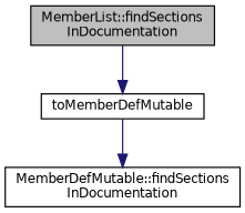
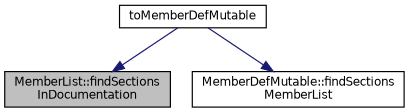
  digraph {
    rankdir=TB
    node [color=black fillcolor=white fontname=Helvetica fontsize=10 shape=record style=filled]
    edge [color=midnightblue fontname=Helvetica fontsize=10 labelfontname=Helvetica labelfontsize=10 style=solid]
    n1 [fillcolor=grey75 fontcolor=black height=0.2 label="MemberList::findSections\lInDocumentation" width=0.4]
    n2 [height=0.2 label=toMemberDefMutable width=0.4]
-   n3 [height=0.2 label="MemberDefMutable::findSections\lInDocumentation" width=0.4]
-   n1 -> n2
+   n3 [height=0.2 label="MemberDefMutable::findSections\lMemberList" width=0.4]
+   n2 -> n1
    n2 -> n3
  }
